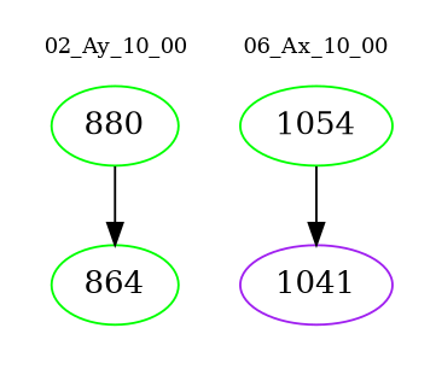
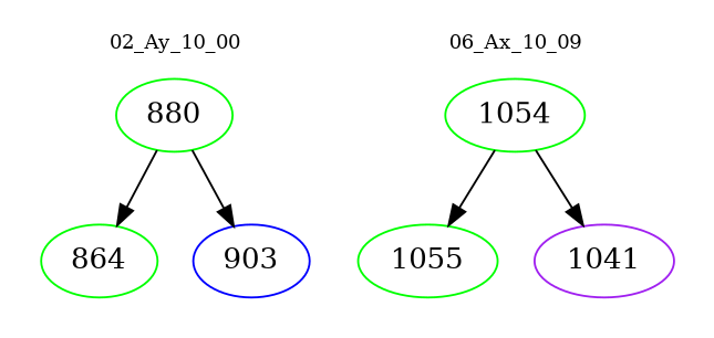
  digraph {
    node [color=green]
    edge [color=black]
    n1 [label=880]
    n2 [label=864]
+   n3 [color=blue label=903]
    n4 [label=1054]
+   n5 [label=1055]
    n6 [color=purple label=1041]
    subgraph cluster_1 {
      color=white
      fontsize=10
      label="02_Ay_10_00"
      n1
      n2
+     n3
    }
    subgraph cluster_2 {
      color=white
      fontsize=10
-     label="06_Ax_10_00"
+     label="06_Ax_10_09"
      n4
+     n5
      n6
    }
    n1 -> n2
+   n1 -> n3
+   n4 -> n5
    n4 -> n6
  }
